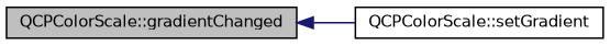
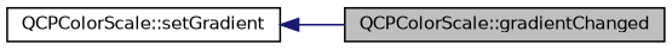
  digraph {
    rankdir=LR
    node [color=black fontname=Helvetica fontsize=10 shape=record style=filled]
    n1 [fillcolor=grey75 fontcolor=black height=0.2 label="QCPColorScale::gradientChanged" width=0.4]
    n2 [fillcolor=white height=0.2 label="QCPColorScale::setGradient" width=0.4]
-   n1 -> n2 [color=midnightblue dir=back fontname=Helvetica fontsize=10 labelfontname=Helvetica labelfontsize=10 style=solid]
+   n2 -> n1 [color=midnightblue dir=back fontname=Helvetica fontsize=10 labelfontname=Helvetica labelfontsize=10 style=solid]
  }
